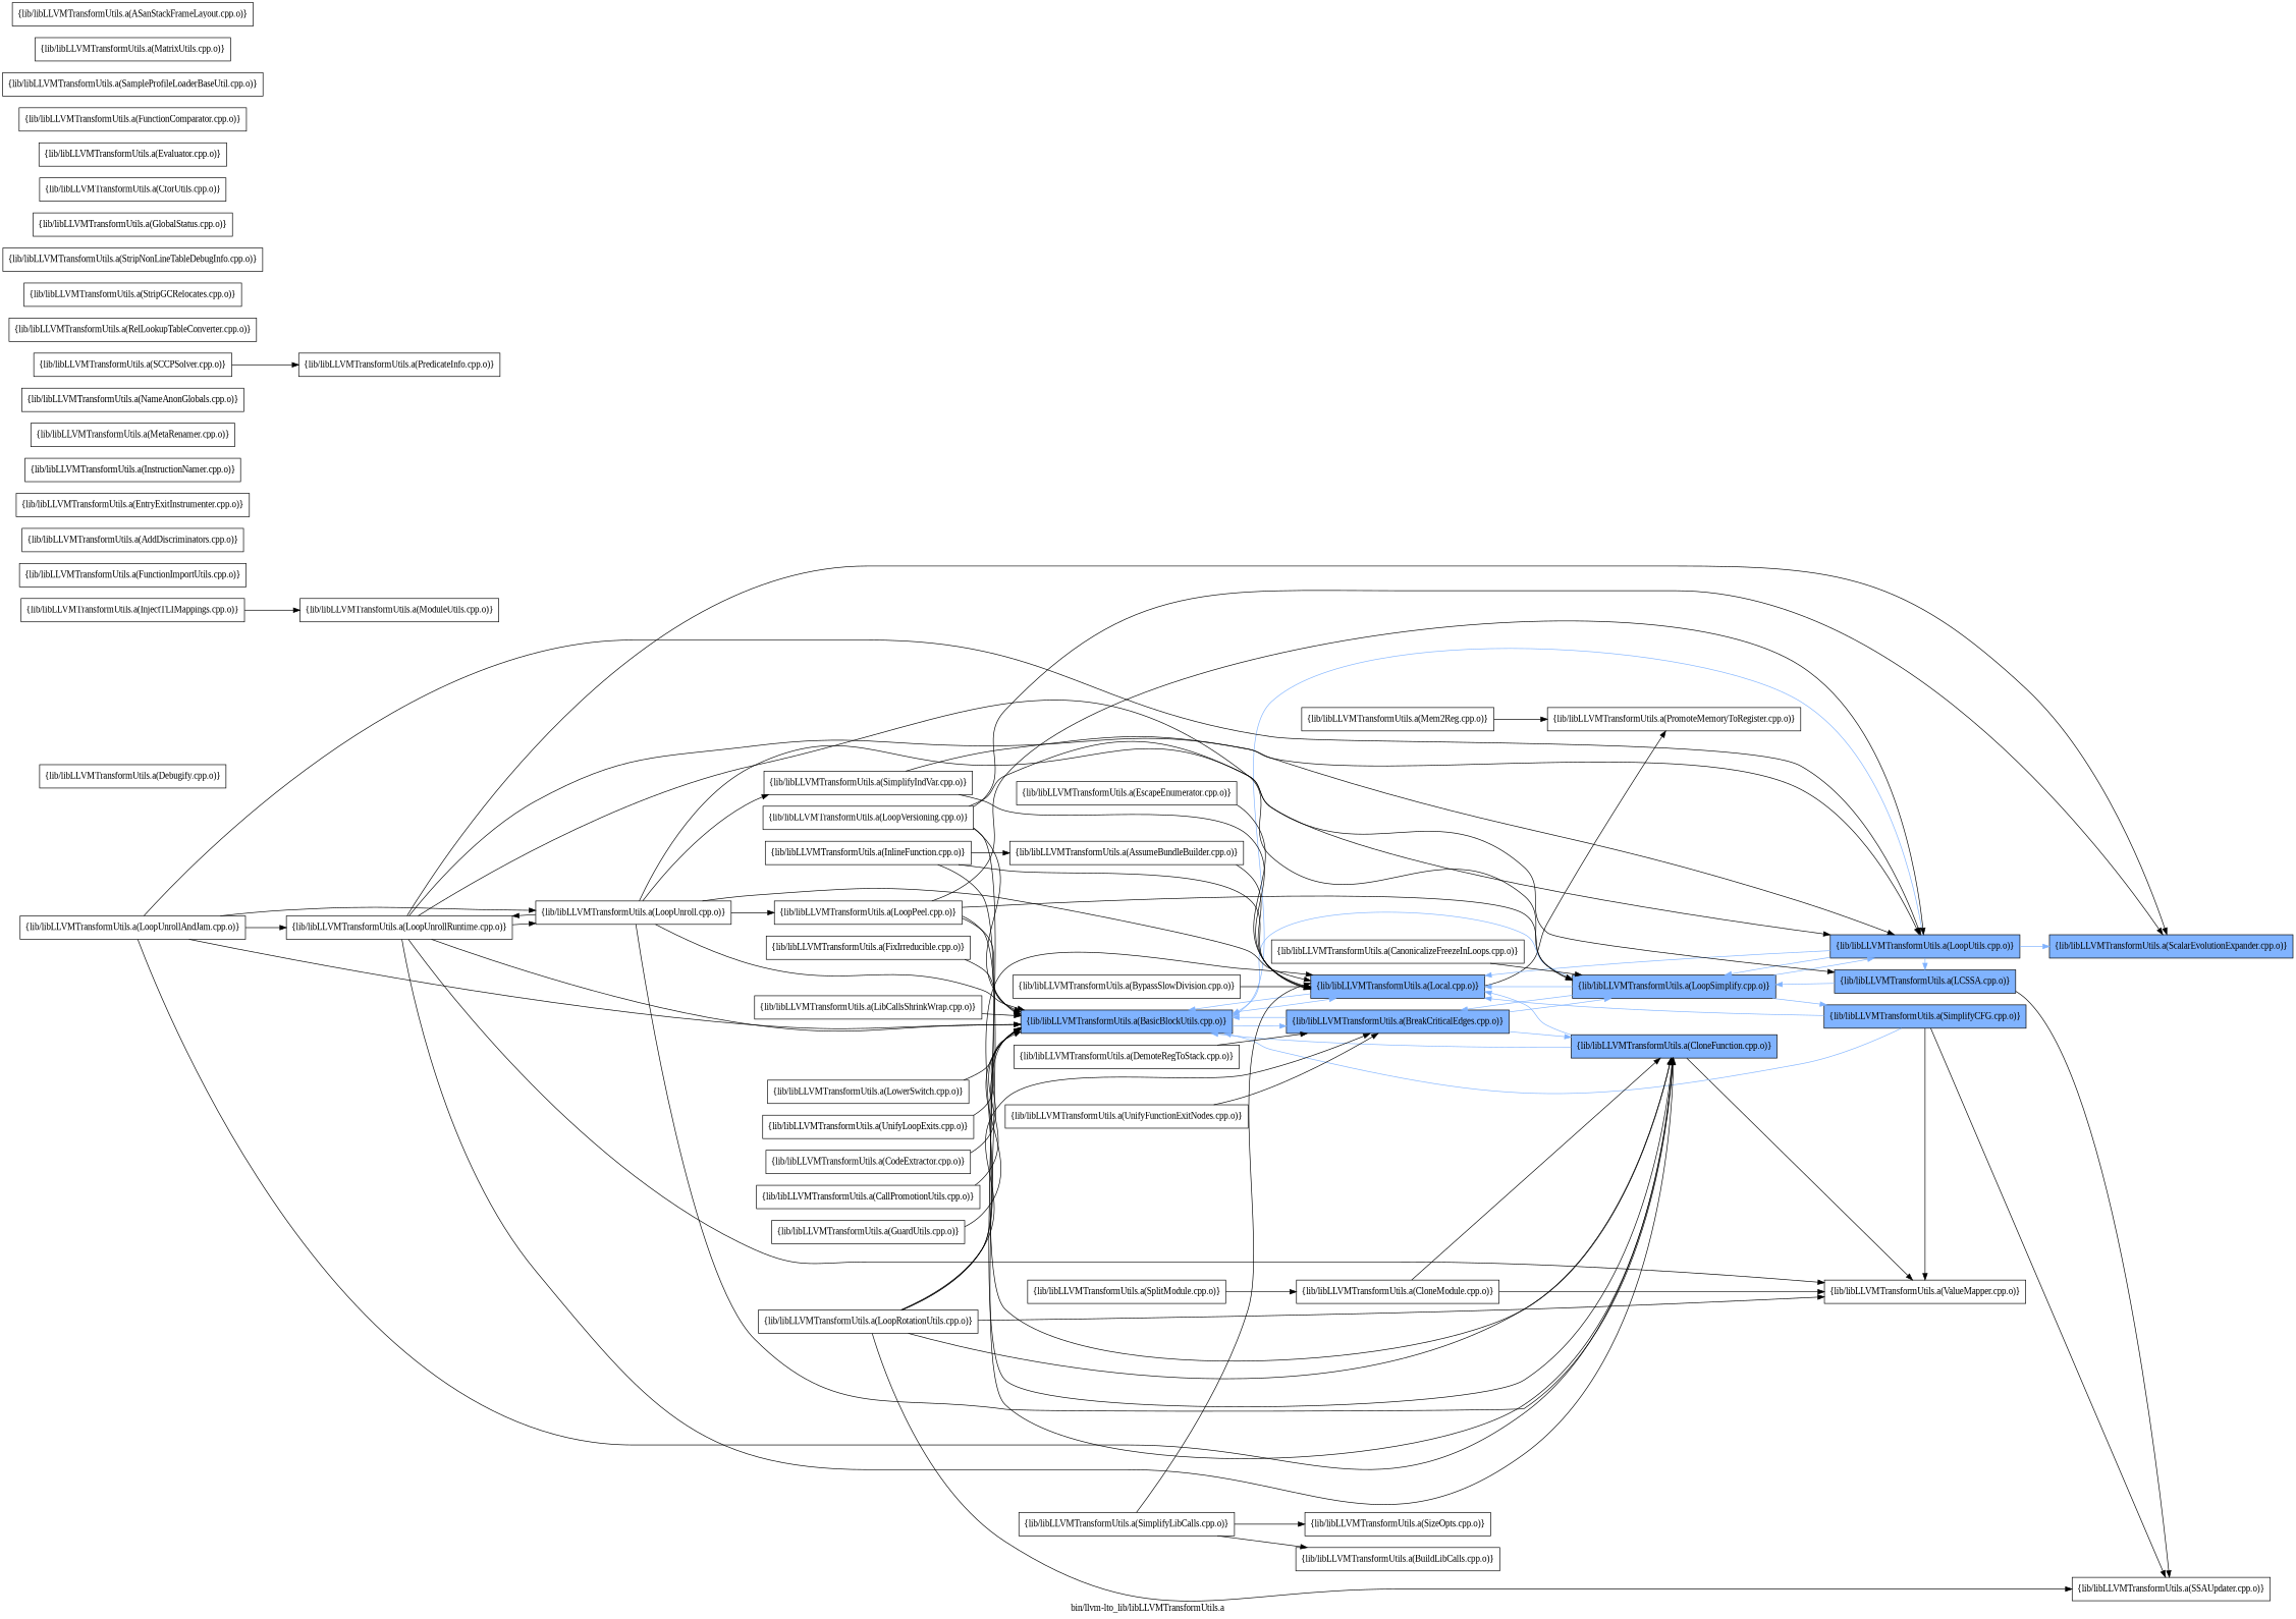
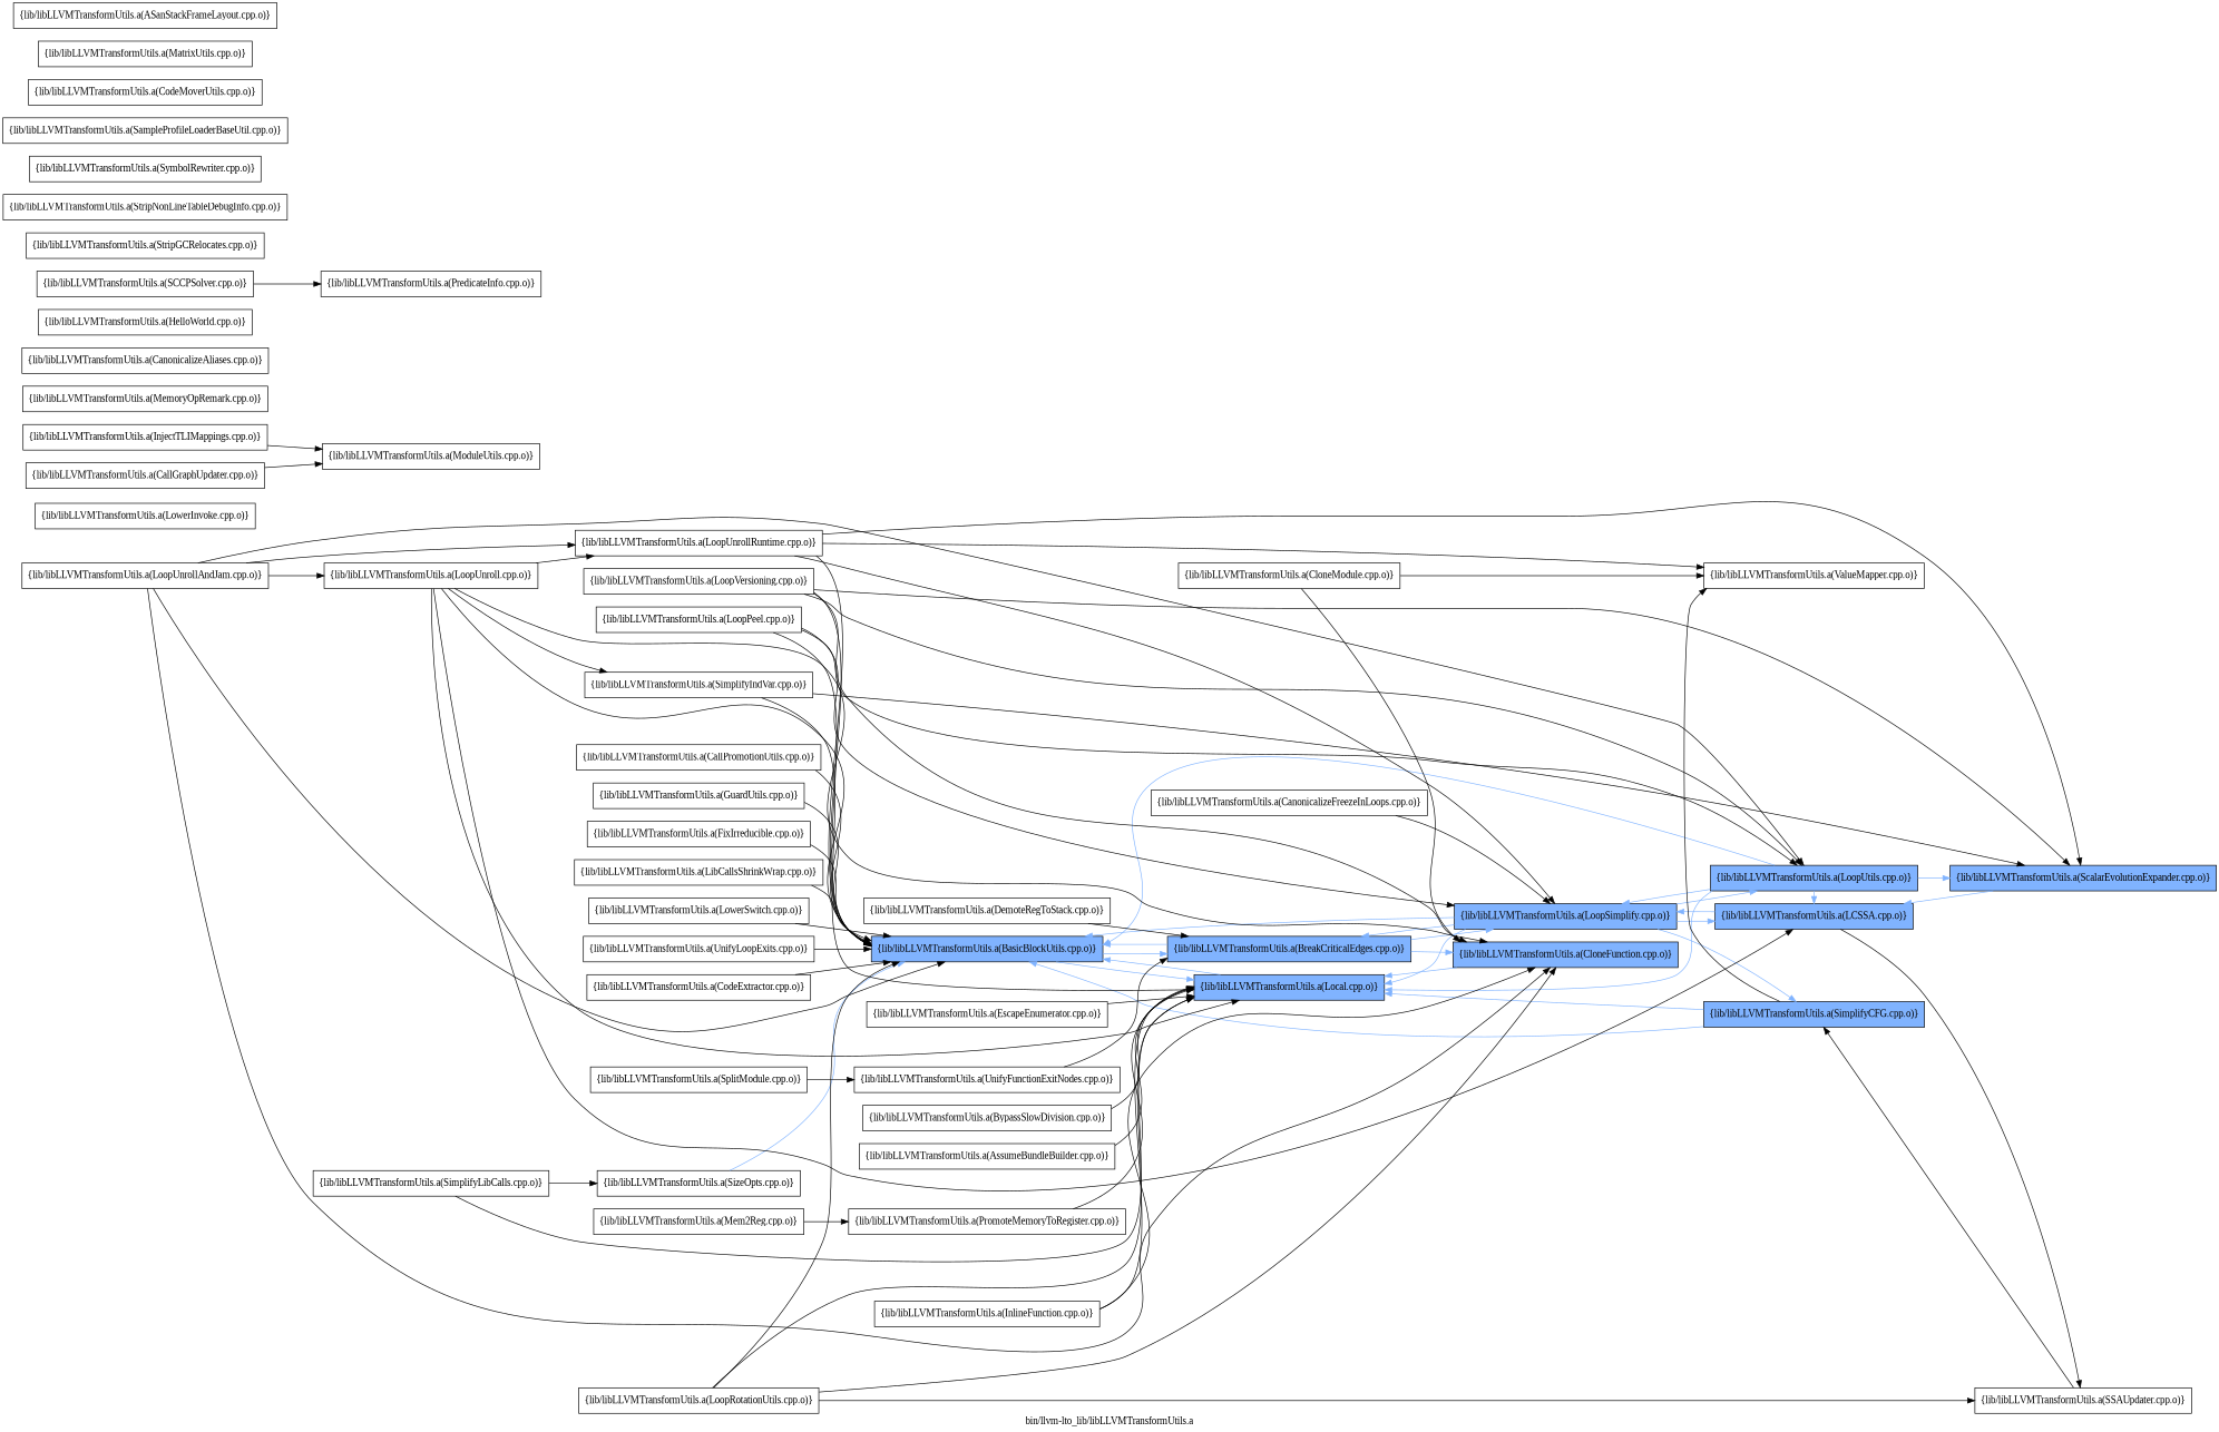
  digraph {
    fontname="Liberation Serif"
    label="bin/llvm-lto_lib/libLLVMTransformUtils.a"
    rankdir=LR
    node [fontname="Liberation Serif" group=0 shape=box]
    edge [fontname="Liberation Serif"]
    n1 [fillcolor="0.600000 0.5 1" group=1 label="{lib/libLLVMTransformUtils.a(BasicBlockUtils.cpp.o)}" style=filled]
    n2 [fillcolor="0.600000 0.5 1" group=1 label="{lib/libLLVMTransformUtils.a(BreakCriticalEdges.cpp.o)}" style=filled]
    n3 [fillcolor="0.600000 0.5 1" group=1 label="{lib/libLLVMTransformUtils.a(Local.cpp.o)}" style=filled]
    n4 [fillcolor="0.600000 0.5 1" group=1 label="{lib/libLLVMTransformUtils.a(CloneFunction.cpp.o)}" style=filled]
    n5 [fillcolor="0.600000 0.5 1" group=1 label="{lib/libLLVMTransformUtils.a(LoopSimplify.cpp.o)}" style=filled]
    n6 [label="{lib/libLLVMTransformUtils.a(ValueMapper.cpp.o)}"]
    n7 [fillcolor="0.600000 0.5 1" group=1 label="{lib/libLLVMTransformUtils.a(LCSSA.cpp.o)}" style=filled]
    n8 [fillcolor="0.600000 0.5 1" group=1 label="{lib/libLLVMTransformUtils.a(LoopUtils.cpp.o)}" style=filled]
    n9 [fillcolor="0.600000 0.5 1" group=1 label="{lib/libLLVMTransformUtils.a(SimplifyCFG.cpp.o)}" style=filled]
    n10 [label="{lib/libLLVMTransformUtils.a(SSAUpdater.cpp.o)}"]
    n11 [fillcolor="0.600000 0.5 1" group=1 label="{lib/libLLVMTransformUtils.a(ScalarEvolutionExpander.cpp.o)}" style=filled]
    n12 [label="{lib/libLLVMTransformUtils.a(SizeOpts.cpp.o)}"]
    n13 [label="{lib/libLLVMTransformUtils.a(CanonicalizeFreezeInLoops.cpp.o)}"]
+   n14 [label="{lib/libLLVMTransformUtils.a(LowerInvoke.cpp.o)}"]
    n15 [label="{lib/libLLVMTransformUtils.a(BypassSlowDivision.cpp.o)}"]
    n16 [label="{lib/libLLVMTransformUtils.a(SimplifyLibCalls.cpp.o)}"]
-   n17 [label="{lib/libLLVMTransformUtils.a(BuildLibCalls.cpp.o)}"]
-   n18 [label="{lib/libLLVMTransformUtils.a(Debugify.cpp.o)}"]
    n19 [label="{lib/libLLVMTransformUtils.a(InlineFunction.cpp.o)}"]
    n20 [label="{lib/libLLVMTransformUtils.a(AssumeBundleBuilder.cpp.o)}"]
    n21 [label="{lib/libLLVMTransformUtils.a(DemoteRegToStack.cpp.o)}"]
    n22 [label="{lib/libLLVMTransformUtils.a(EscapeEnumerator.cpp.o)}"]
    n23 [label="{lib/libLLVMTransformUtils.a(ModuleUtils.cpp.o)}"]
-   n24 [label="{lib/libLLVMTransformUtils.a(FunctionImportUtils.cpp.o)}"]
    n25 [label="{lib/libLLVMTransformUtils.a(SplitModule.cpp.o)}"]
    n26 [label="{lib/libLLVMTransformUtils.a(CloneModule.cpp.o)}"]
-   n28 [label="{lib/libLLVMTransformUtils.a(AddDiscriminators.cpp.o)}"]
-   n30 [label="{lib/libLLVMTransformUtils.a(EntryExitInstrumenter.cpp.o)}"]
+   n27 [label="{lib/libLLVMTransformUtils.a(MemoryOpRemark.cpp.o)}"]
+   n29 [label="{lib/libLLVMTransformUtils.a(CanonicalizeAliases.cpp.o)}"]
    n31 [label="{lib/libLLVMTransformUtils.a(FixIrreducible.cpp.o)}"]
+   n32 [label="{lib/libLLVMTransformUtils.a(HelloWorld.cpp.o)}"]
    n33 [label="{lib/libLLVMTransformUtils.a(InjectTLIMappings.cpp.o)}"]
-   n34 [label="{lib/libLLVMTransformUtils.a(InstructionNamer.cpp.o)}"]
    n35 [label="{lib/libLLVMTransformUtils.a(LibCallsShrinkWrap.cpp.o)}"]
    n36 [label="{lib/libLLVMTransformUtils.a(LoopVersioning.cpp.o)}"]
    n37 [label="{lib/libLLVMTransformUtils.a(LowerSwitch.cpp.o)}"]
    n38 [label="{lib/libLLVMTransformUtils.a(Mem2Reg.cpp.o)}"]
    n39 [label="{lib/libLLVMTransformUtils.a(PromoteMemoryToRegister.cpp.o)}"]
-   n40 [label="{lib/libLLVMTransformUtils.a(MetaRenamer.cpp.o)}"]
-   n41 [label="{lib/libLLVMTransformUtils.a(NameAnonGlobals.cpp.o)}"]
    n42 [label="{lib/libLLVMTransformUtils.a(PredicateInfo.cpp.o)}"]
-   n43 [label="{lib/libLLVMTransformUtils.a(RelLookupTableConverter.cpp.o)}"]
    n44 [label="{lib/libLLVMTransformUtils.a(StripGCRelocates.cpp.o)}"]
    n45 [label="{lib/libLLVMTransformUtils.a(StripNonLineTableDebugInfo.cpp.o)}"]
+   n46 [label="{lib/libLLVMTransformUtils.a(SymbolRewriter.cpp.o)}"]
    n47 [label="{lib/libLLVMTransformUtils.a(UnifyFunctionExitNodes.cpp.o)}"]
    n48 [label="{lib/libLLVMTransformUtils.a(UnifyLoopExits.cpp.o)}"]
+   n49 [label="{lib/libLLVMTransformUtils.a(CallGraphUpdater.cpp.o)}"]
    n50 [label="{lib/libLLVMTransformUtils.a(CodeExtractor.cpp.o)}"]
-   n51 [label="{lib/libLLVMTransformUtils.a(GlobalStatus.cpp.o)}"]
-   n52 [label="{lib/libLLVMTransformUtils.a(CtorUtils.cpp.o)}"]
-   n53 [label="{lib/libLLVMTransformUtils.a(Evaluator.cpp.o)}"]
    n54 [label="{lib/libLLVMTransformUtils.a(CallPromotionUtils.cpp.o)}"]
-   n55 [label="{lib/libLLVMTransformUtils.a(FunctionComparator.cpp.o)}"]
    n56 [label="{lib/libLLVMTransformUtils.a(SampleProfileLoaderBaseUtil.cpp.o)}"]
    n57 [label="{lib/libLLVMTransformUtils.a(GuardUtils.cpp.o)}"]
    n58 [label="{lib/libLLVMTransformUtils.a(SimplifyIndVar.cpp.o)}"]
+   n59 [label="{lib/libLLVMTransformUtils.a(CodeMoverUtils.cpp.o)}"]
    n60 [label="{lib/libLLVMTransformUtils.a(LoopPeel.cpp.o)}"]
    n61 [label="{lib/libLLVMTransformUtils.a(LoopRotationUtils.cpp.o)}"]
    n62 [label="{lib/libLLVMTransformUtils.a(LoopUnroll.cpp.o)}"]
    n63 [label="{lib/libLLVMTransformUtils.a(LoopUnrollRuntime.cpp.o)}"]
    n64 [label="{lib/libLLVMTransformUtils.a(LoopUnrollAndJam.cpp.o)}"]
    n65 [label="{lib/libLLVMTransformUtils.a(MatrixUtils.cpp.o)}"]
    n66 [label="{lib/libLLVMTransformUtils.a(SCCPSolver.cpp.o)}"]
    n67 [label="{lib/libLLVMTransformUtils.a(ASanStackFrameLayout.cpp.o)}"]
    subgraph sub_1 {
      rank=same
      n1
    }
    subgraph sub_2 {
      rank=same
      n2
      n3
    }
    subgraph sub_3 {
      rank=same
      n4
      n5
    }
    subgraph sub_4 {
      rank=same
      n6
      n7
      n8
      n9
    }
    n1 -> n2 [color="0.600000 0.5 1"]
    n1 -> n3 [color="0.600000 0.5 1"]
    n2 -> n1 [color="0.600000 0.5 1"]
    n2 -> n4 [color="0.600000 0.5 1"]
    n2 -> n5 [color="0.600000 0.5 1"]
    n3 -> n1 [color="0.600000 0.5 1"]
-   n4 -> n1 [color="0.600000 0.5 1"]
+   n12 -> n1 [color="0.600000 0.5 1"]
    n4 -> n3 [color="0.600000 0.5 1"]
-   n4 -> n6
    n5 -> n1 [color="0.600000 0.5 1"]
    n5 -> n2 [color="0.600000 0.5 1"]
    n5 -> n3 [color="0.600000 0.5 1"]
+   n5 -> n7 [color="0.600000 0.5 1"]
    n5 -> n8 [color="0.600000 0.5 1"]
    n5 -> n9 [color="0.600000 0.5 1"]
    n7 -> n5 [color="0.600000 0.5 1"]
    n7 -> n10
    n8 -> n1 [color="0.600000 0.5 1"]
    n8 -> n3 [color="0.600000 0.5 1"]
    n8 -> n5 [color="0.600000 0.5 1"]
    n8 -> n7 [color="0.600000 0.5 1"]
    n8 -> n11 [color="0.600000 0.5 1"]
    n9 -> n1 [color="0.600000 0.5 1"]
    n9 -> n3 [color="0.600000 0.5 1"]
    n9 -> n6
-   n9 -> n10
+   n10 -> n9
+   n11 -> n7 [color="0.600000 0.5 1"]
    n13 -> n5
    n15 -> n3
    n16 -> n3
    n16 -> n12
-   n16 -> n17
    n19 -> n3
    n19 -> n4
-   n19 -> n20
    n20 -> n3
    n21 -> n2
    n22 -> n3
-   n25 -> n26
+   n25 -> n47
    n26 -> n4
    n26 -> n6
    n31 -> n1
    n33 -> n23
    n35 -> n1
    n36 -> n1
    n36 -> n4
    n36 -> n8
    n36 -> n11
    n37 -> n1
    n38 -> n39
-   n3 -> n39
+   n39 -> n3
    n47 -> n2
    n48 -> n1
+   n49 -> n23
    n50 -> n1
    n54 -> n1
    n57 -> n1
    n58 -> n3
-   n58 -> n8
+   n58 -> n11
    n60 -> n1
-   n60 -> n4
    n60 -> n5
    n60 -> n8
    n61 -> n1
-   n61 -> n2
    n61 -> n3
    n61 -> n4
-   n61 -> n6
    n61 -> n10
    n62 -> n1
    n62 -> n3
    n62 -> n4
    n62 -> n7
    n62 -> n58
-   n62 -> n60
    n62 -> n63
    n63 -> n1
-   n63 -> n4
    n63 -> n5
    n63 -> n6
-   n63 -> n8
    n63 -> n11
-   n63 -> n62
    n64 -> n1
    n64 -> n4
    n64 -> n8
    n64 -> n62
    n64 -> n63
    n66 -> n42
  }
